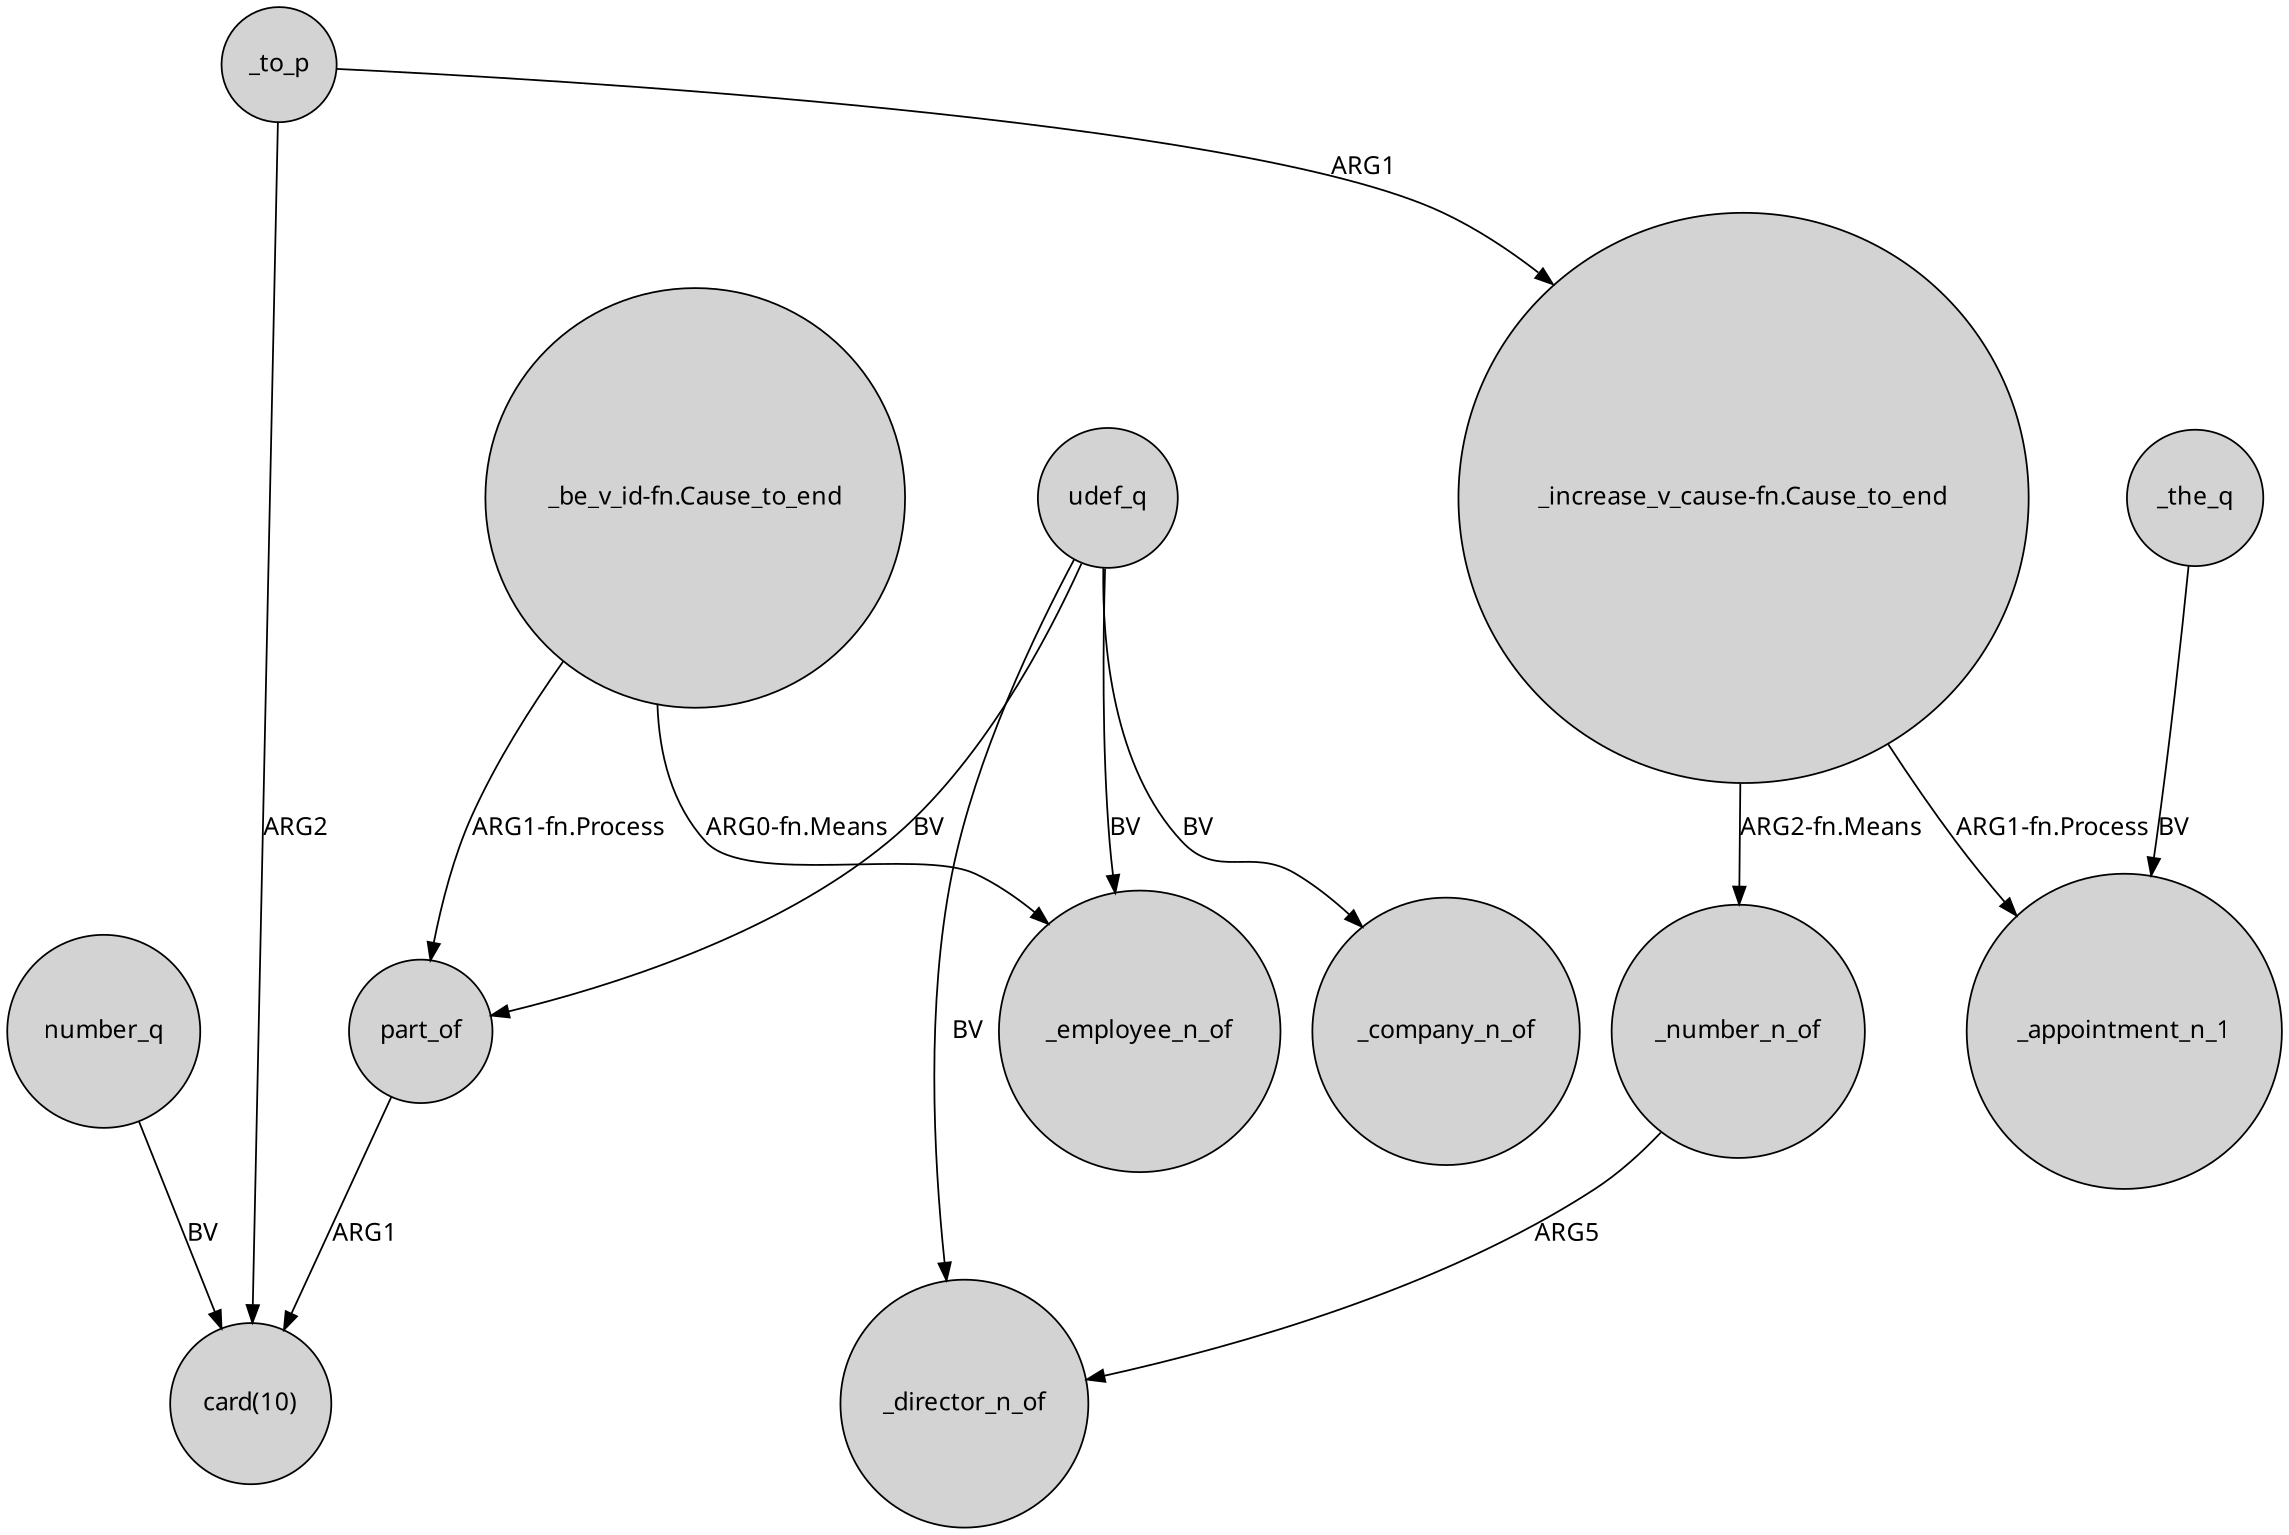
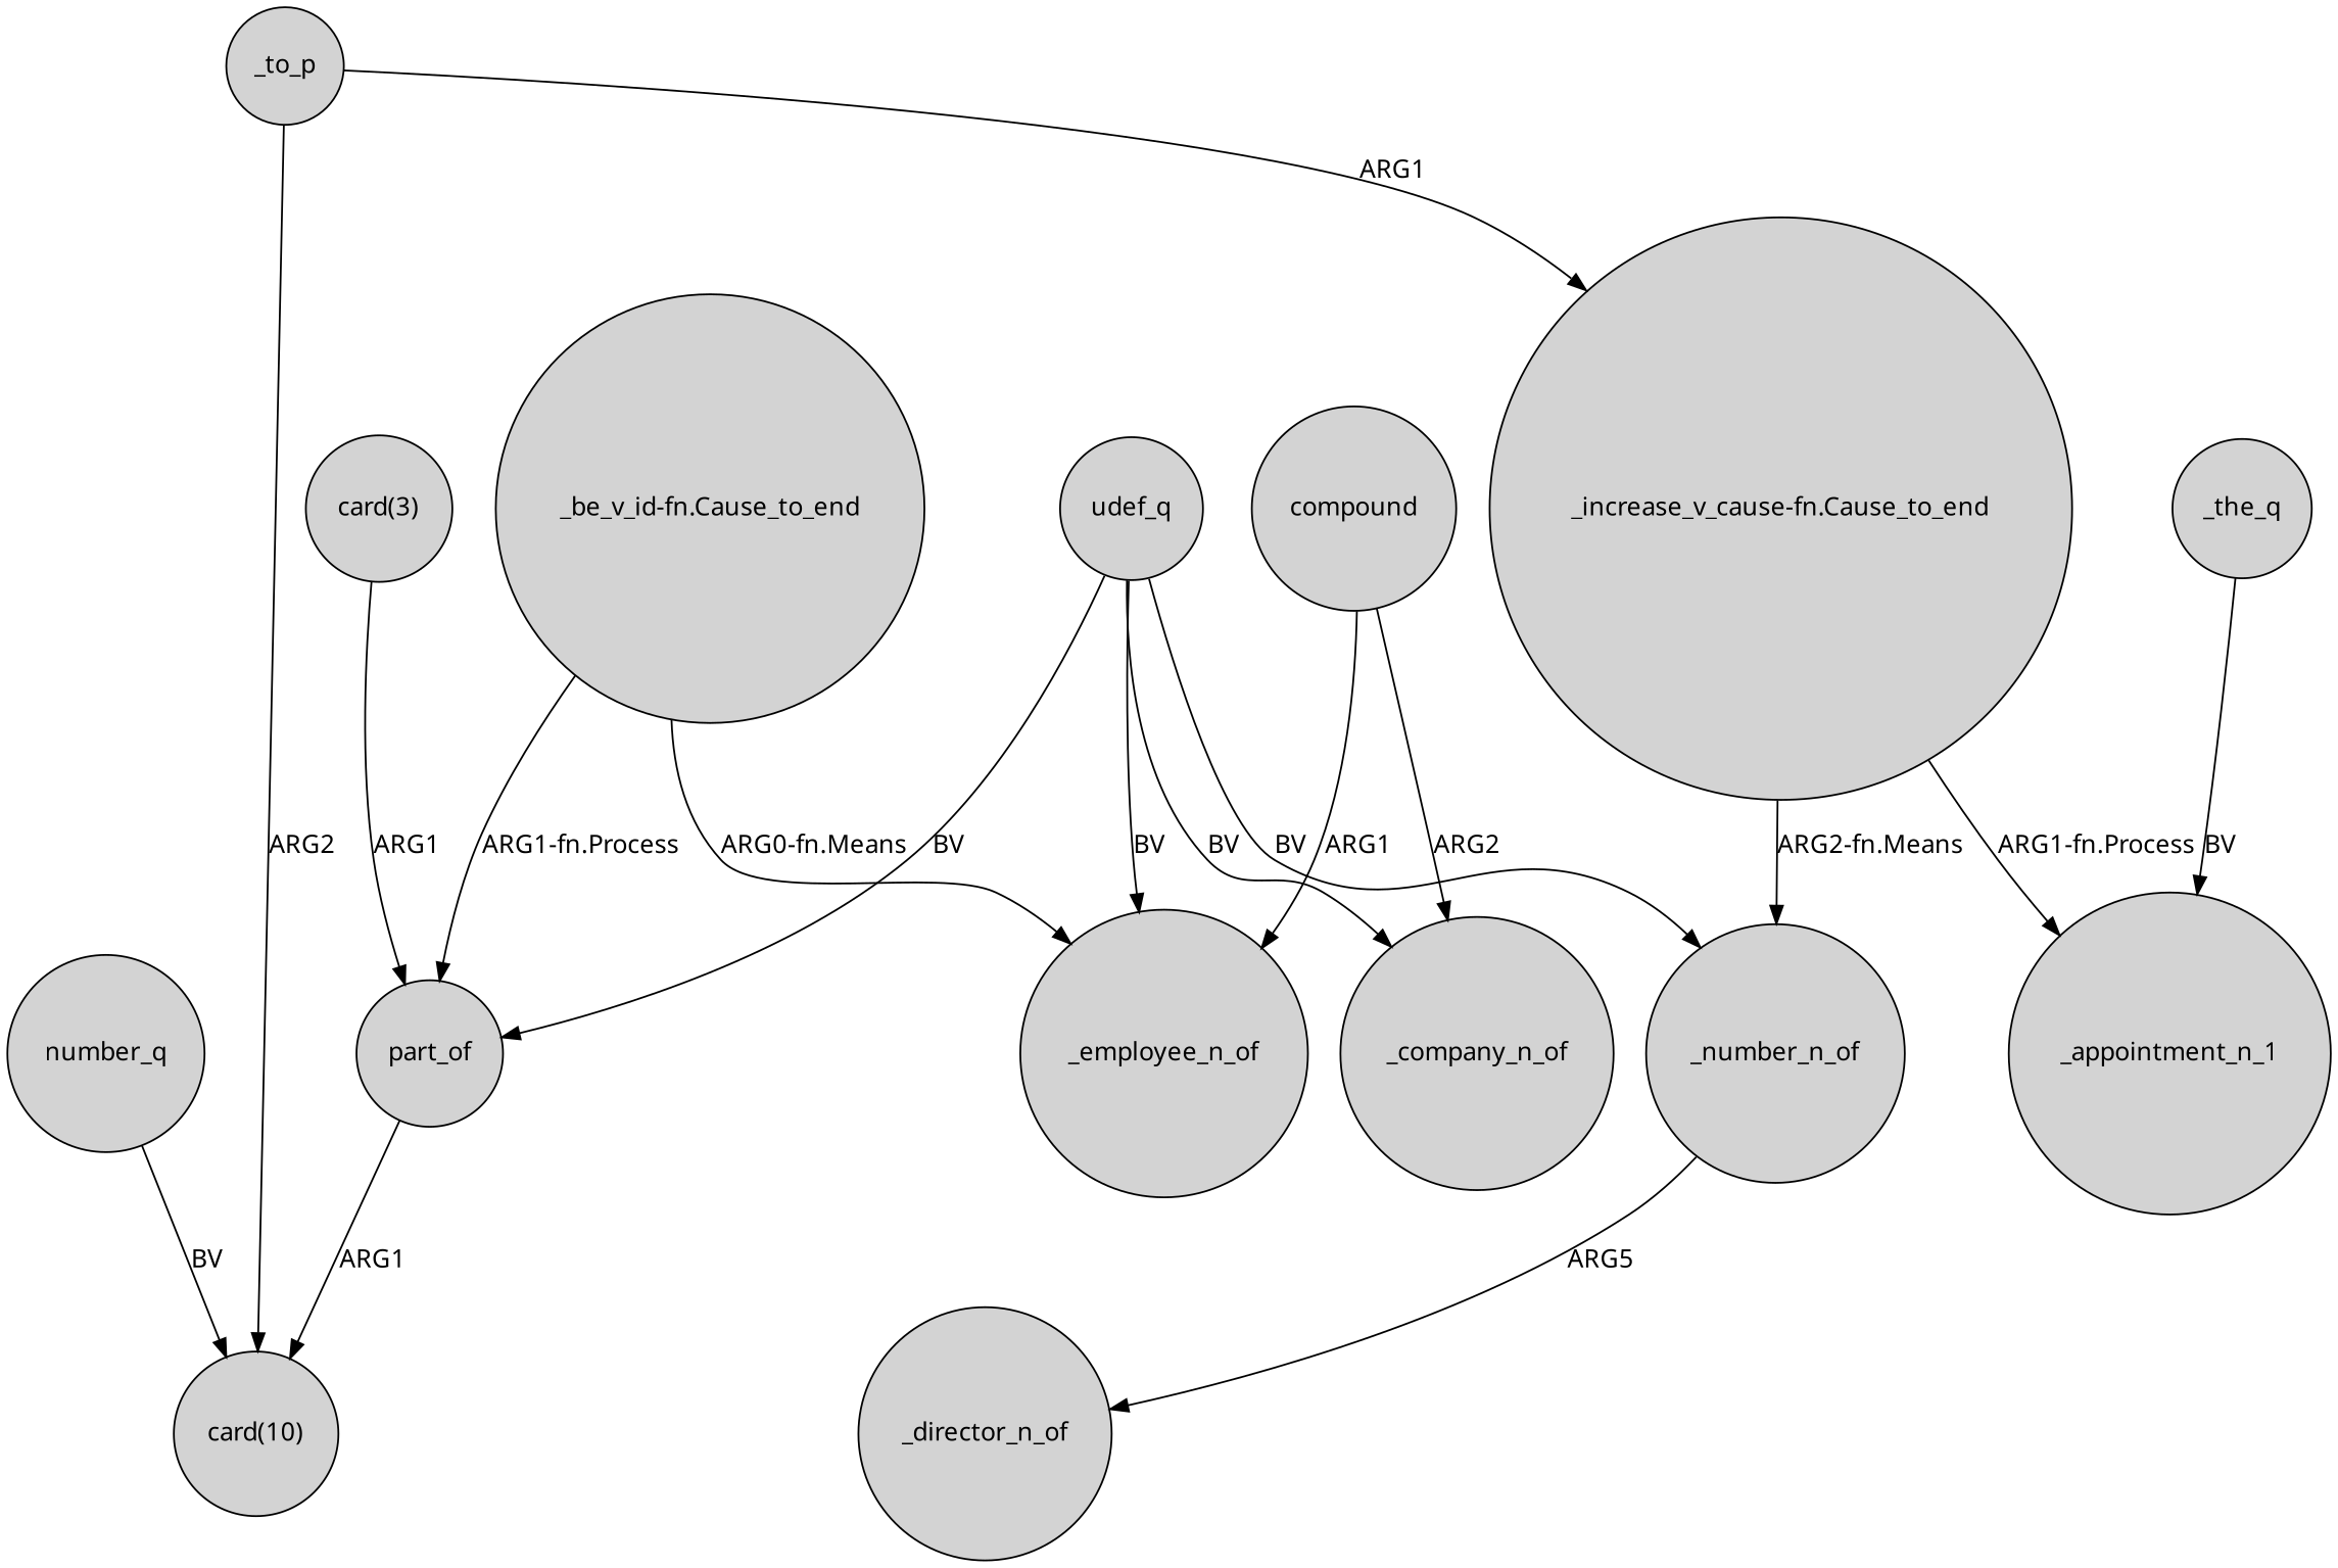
  digraph {
    fontname="Noto Sans"
    node [fontname="Noto Sans" shape=circle style=filled]
    edge [fontname="Noto Sans"]
+   "card(3)"
    part_of
    "card(10)"
    udef_q
    _director_n_of
    _company_n_of
    _employee_n_of
    "_increase_v_cause-fn.Cause_to_end"
    _number_n_of
    _appointment_n_1
    number_q
    "_be_v_id-fn.Cause_to_end"
    _the_q
+   compound
    _to_p
+   "card(3)" -> part_of [label=ARG1]
    part_of -> "card(10)" [label=ARG1]
    udef_q -> part_of [label=BV]
-   udef_q -> _director_n_of [label=BV]
+   udef_q -> _number_n_of [label=BV]
    udef_q -> _company_n_of [label=BV]
    udef_q -> _employee_n_of [label=BV]
    "_increase_v_cause-fn.Cause_to_end" -> _number_n_of [label="ARG2-fn.Means"]
    "_increase_v_cause-fn.Cause_to_end" -> _appointment_n_1 [label="ARG1-fn.Process"]
    _number_n_of -> _director_n_of [label=ARG5]
    number_q -> "card(10)" [label=BV]
    "_be_v_id-fn.Cause_to_end" -> part_of [label="ARG1-fn.Process"]
    "_be_v_id-fn.Cause_to_end" -> _employee_n_of [label="ARG0-fn.Means"]
    _the_q -> _appointment_n_1 [label=BV]
+   compound -> _company_n_of [label=ARG2]
+   compound -> _employee_n_of [label=ARG1]
    _to_p -> "card(10)" [label=ARG2]
    _to_p -> "_increase_v_cause-fn.Cause_to_end" [label=ARG1]
  }
